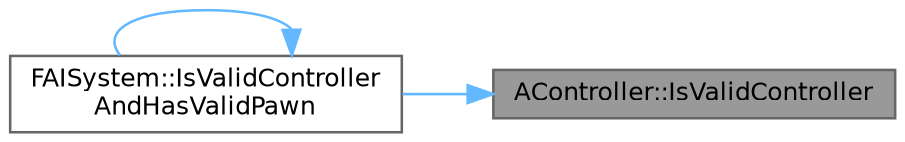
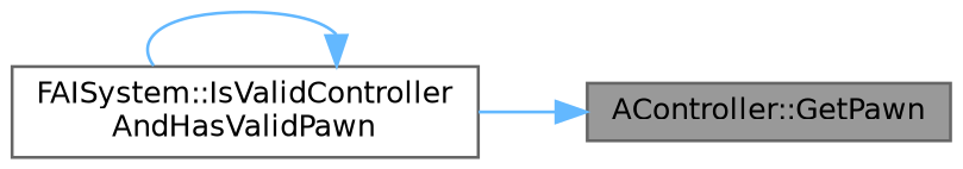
  digraph {
    rankdir=RL
    node [fontname=Helvetica fontsize=10 shape=box style=filled]
    edge [color=steelblue1 dir=back fontname=Helvetica fontsize=10 labelfontname=Helvetica labelfontsize=10 style=solid]
-   n1 [color=gray40 fillcolor=grey60 fontcolor=black height=0.2 label="AController::IsValidController" width=0.4]
+   n1 [color=gray40 fillcolor=grey60 fontcolor=black height=0.2 label="AController::GetPawn" width=0.4]
    n2 [color=grey40 fillcolor=white height=0.2 label="FAISystem::IsValidController\lAndHasValidPawn" width=0.4]
    n1 -> n2
    n2 -> n2
  }
